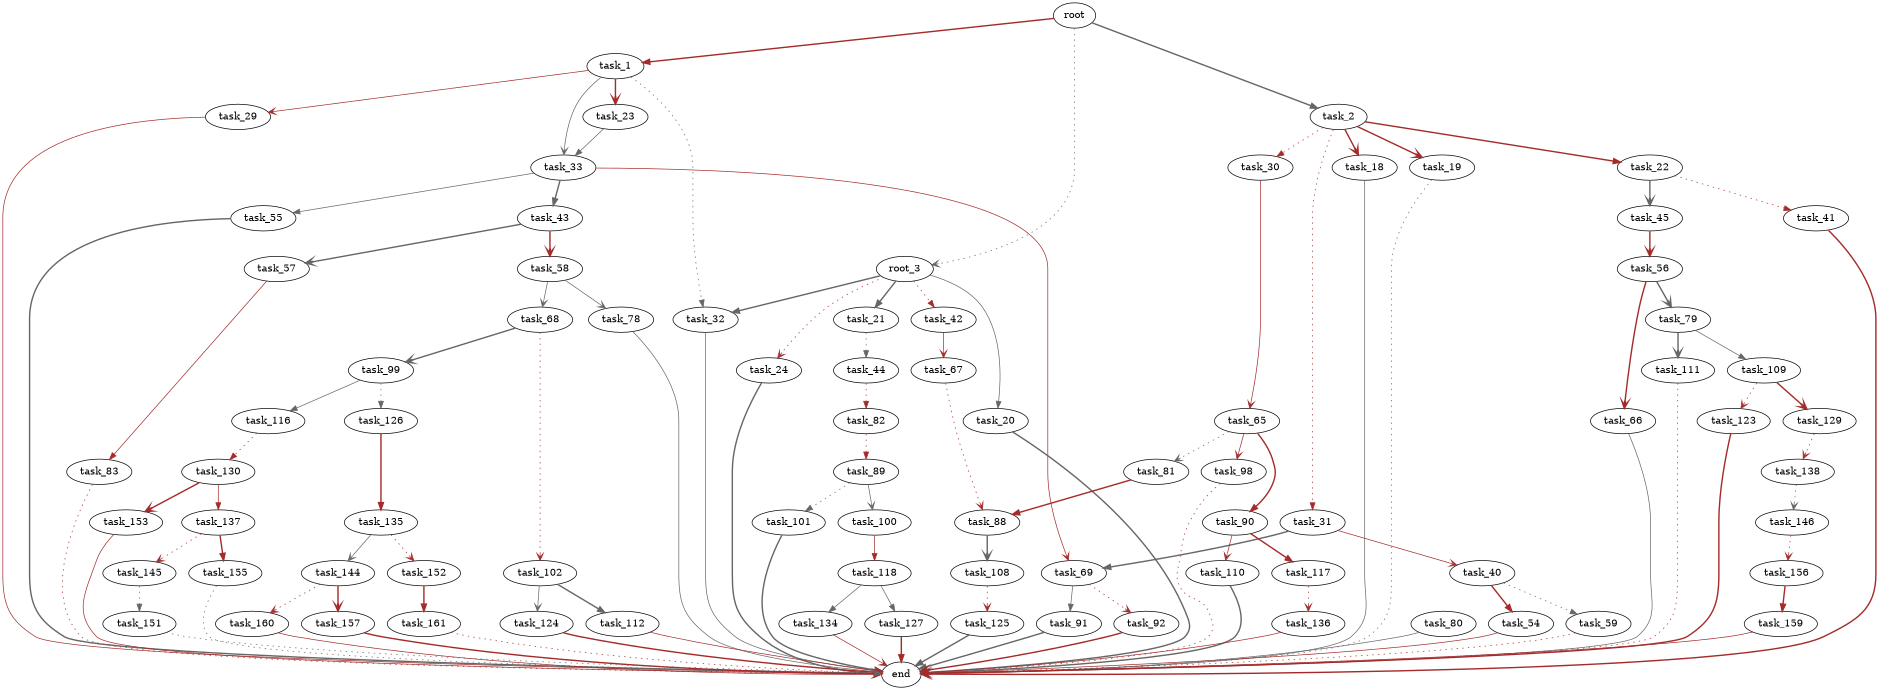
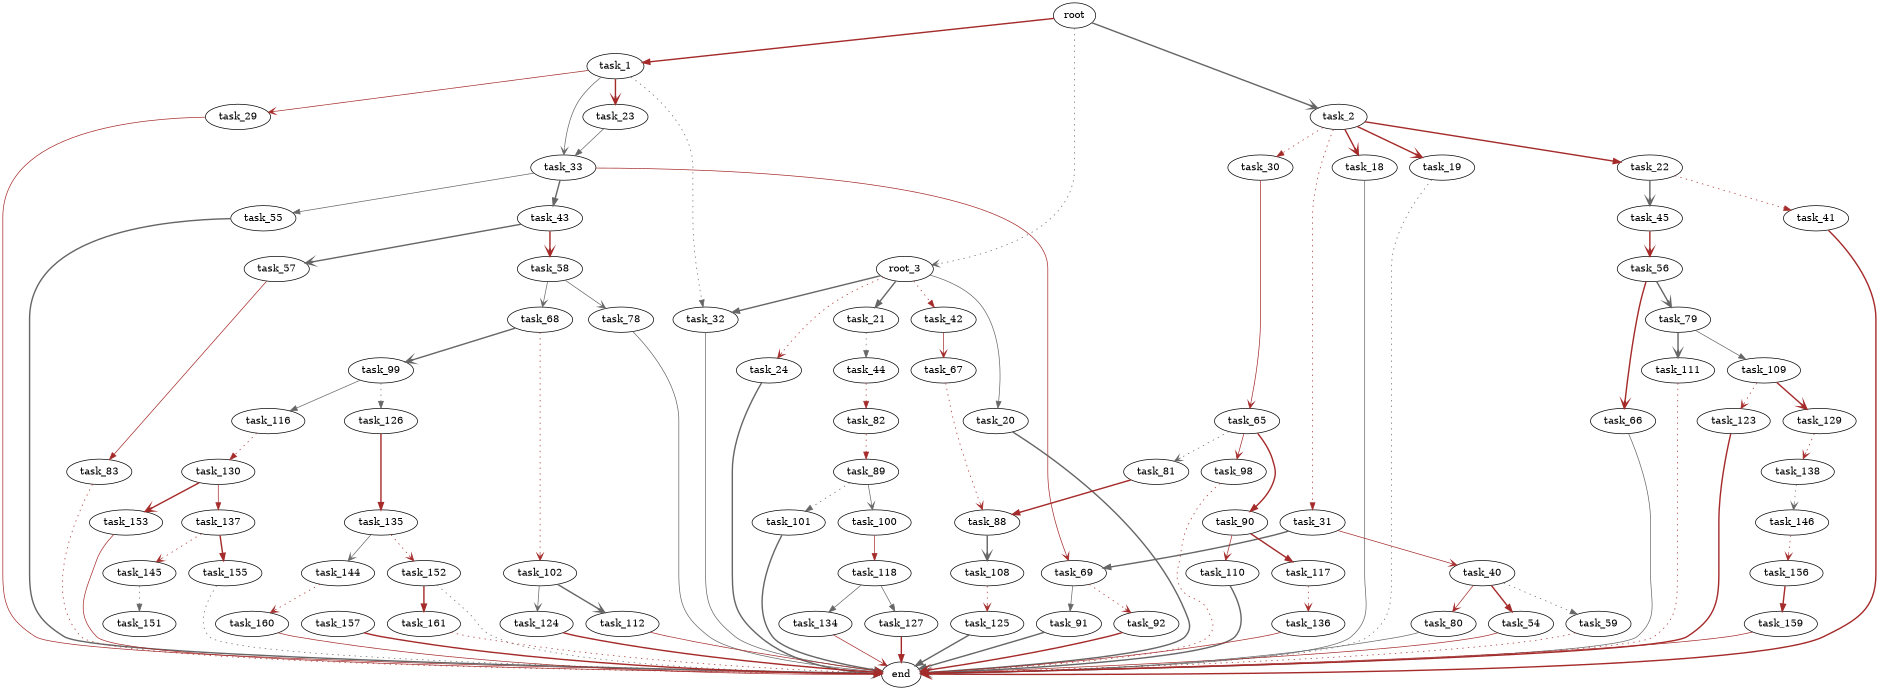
  digraph {
    edge [arrowhead=normal color=brown style=bold]
    root
    task_1
    task_2
    n4 [label=root_3]
    task_23
    task_29
    task_32
    task_33
    task_18
    task_19
    task_22
    task_30
    task_31
    task_20
    task_21
    task_24
    task_42
    end
    task_69
    task_43
    task_55
    task_41
    task_45
    task_65
    task_40
    task_44
    task_67
    task_91
    task_92
    task_57
    task_58
    task_56
    task_81
    task_90
    task_98
    task_54
    task_59
    task_80
    task_82
    task_88
    task_89
    task_66
    task_79
    task_110
    task_117
    task_83
    task_68
    task_78
    task_108
    task_99
    task_102
    task_100
    task_101
    task_109
    task_111
    task_123
    task_129
    task_116
    task_126
    task_112
    task_124
    task_136
    task_125
    task_130
    task_135
    task_138
    task_118
    task_127
    task_134
    task_137
    task_153
    task_144
    task_152
    task_146
    task_145
    task_155
    task_157
    task_160
    task_161
    task_156
    task_151
    task_159
    root -> task_1
-   root -> task_2 [color=gray40]
+   root -> task_2 [arrowhead=vee color=gray40]
    root -> n4 [arrowhead=vee color=gray40 style=dotted]
    task_1 -> task_23 [arrowhead=vee]
    task_1 -> task_29 [arrowhead=vee style=solid]
    task_1 -> task_32 [color=gray40 style=dotted]
    task_1 -> task_33 [arrowhead=vee color=gray40 style=solid]
    task_2 -> task_18 [arrowhead=vee]
    task_2 -> task_19 [arrowhead=vee]
    task_2 -> task_22
    task_2 -> task_30 [style=dotted]
    task_2 -> task_31 [style=dotted]
    n4 -> task_32 [color=gray40]
    n4 -> task_20 [color=gray40 style=solid]
    n4 -> task_21 [color=gray40]
    n4 -> task_24 [arrowhead=vee style=dotted]
    n4 -> task_42 [style=dotted]
    task_23 -> task_33 [color=gray40 style=solid]
    task_29 -> end [style=solid]
    task_32 -> end [color=gray40 style=solid]
    task_33 -> task_69 [arrowhead=vee style=solid]
    task_33 -> task_43 [color=gray40]
    task_33 -> task_55 [color=gray40 style=solid]
    task_18 -> end [color=gray40 style=solid]
    task_19 -> end [color=gray40 style=dotted]
    task_22 -> task_41 [style=dotted]
    task_22 -> task_45 [arrowhead=vee color=gray40]
    task_30 -> task_65 [arrowhead=vee style=solid]
    task_31 -> task_69 [color=gray40]
    task_31 -> task_40 [arrowhead=vee style=solid]
    task_20 -> end [arrowhead=vee color=gray40]
    task_21 -> task_44 [color=gray40 style=dotted]
    task_24 -> end [color=gray40]
    task_42 -> task_67 [arrowhead=vee style=solid]
    task_69 -> task_91 [color=gray40 style=solid]
    task_69 -> task_92 [arrowhead=vee style=dotted]
    task_43 -> task_57 [arrowhead=vee color=gray40]
    task_43 -> task_58 [arrowhead=vee]
    task_55 -> end [arrowhead=vee color=gray40]
    task_41 -> end [arrowhead=vee]
    task_45 -> task_56 [arrowhead=vee]
    task_65 -> task_81 [arrowhead=vee color=gray40 style=dotted]
    task_65 -> task_90
    task_65 -> task_98 [arrowhead=vee style=solid]
    task_40 -> task_54
    task_40 -> task_59 [color=gray40 style=dotted]
+   task_40 -> task_80 [arrowhead=vee style=solid]
    task_44 -> task_82 [style=dotted]
    task_67 -> task_88 [arrowhead=vee style=dotted]
    task_91 -> end [color=gray40]
    task_92 -> end [arrowhead=vee]
    task_57 -> task_83 [style=solid]
    task_58 -> task_68 [arrowhead=vee color=gray40 style=solid]
    task_58 -> task_78 [arrowhead=vee color=gray40 style=solid]
    task_56 -> task_66 [arrowhead=vee]
    task_56 -> task_79 [arrowhead=vee color=gray40]
    task_81 -> task_88
    task_90 -> task_110 [arrowhead=vee style=solid]
    task_90 -> task_117
    task_98 -> end [style=dotted]
    task_54 -> end [style=solid]
    task_59 -> end [style=dotted]
    task_80 -> end [color=gray40 style=solid]
    task_82 -> task_89 [style=dotted]
    task_88 -> task_108 [arrowhead=vee color=gray40]
    task_89 -> task_100 [arrowhead=vee color=gray40 style=solid]
    task_89 -> task_101 [color=gray40 style=dotted]
    task_66 -> end [color=gray40 style=solid]
    task_79 -> task_109 [color=gray40 style=solid]
    task_79 -> task_111 [arrowhead=vee color=gray40]
    task_110 -> end [color=gray40]
    task_117 -> task_136 [arrowhead=vee style=dotted]
    task_83 -> end [style=dotted]
    task_68 -> task_99 [arrowhead=vee color=gray40]
    task_68 -> task_102 [arrowhead=vee style=dotted]
    task_78 -> end [arrowhead=vee color=gray40 style=solid]
    task_108 -> task_125 [arrowhead=vee style=dotted]
    task_99 -> task_116 [color=gray40 style=solid]
    task_99 -> task_126 [color=gray40 style=dotted]
-   task_102 -> task_112 [color=gray40]
+   task_102 -> task_112 [arrowhead=vee color=gray40]
    task_102 -> task_124 [arrowhead=vee color=gray40 style=solid]
    task_100 -> task_118 [style=solid]
    task_101 -> end [color=gray40]
    task_109 -> task_123 [arrowhead=vee style=dotted]
    task_109 -> task_129 [arrowhead=vee]
    task_111 -> end [arrowhead=vee style=dotted]
    task_123 -> end [arrowhead=vee]
    task_129 -> task_138 [arrowhead=vee style=dotted]
    task_116 -> task_130 [style=dotted]
    task_126 -> task_135
    task_112 -> end [arrowhead=vee style=solid]
    task_124 -> end
    task_136 -> end [style=solid]
    task_125 -> end [color=gray40]
    task_130 -> task_137 [style=solid]
    task_130 -> task_153 [arrowhead=vee]
    task_135 -> task_144 [arrowhead=vee color=gray40 style=solid]
    task_135 -> task_152 [arrowhead=vee style=dotted]
    task_138 -> task_146 [arrowhead=vee color=gray40 style=dotted]
    task_118 -> task_127 [color=gray40 style=solid]
    task_118 -> task_134 [color=gray40 style=solid]
    task_127 -> end
    task_134 -> end [arrowhead=vee style=solid]
    task_137 -> task_145 [arrowhead=vee style=dotted]
    task_137 -> task_155
    task_153 -> end [arrowhead=vee style=solid]
-   task_144 -> task_157 [arrowhead=vee]
    task_144 -> task_160 [arrowhead=vee style=dotted]
    task_152 -> task_161
    task_146 -> task_156 [arrowhead=vee style=dotted]
    task_145 -> task_151 [color=gray40 style=dotted]
    task_155 -> end [arrowhead=vee color=gray40 style=dotted]
    task_157 -> end
    task_160 -> end [arrowhead=vee style=solid]
    task_161 -> end [style=dotted]
    task_156 -> task_159
-   task_151 -> end [color=gray40 style=dotted]
+   task_152 -> end [color=gray40 style=dotted]
    task_159 -> end [style=solid]
  }
